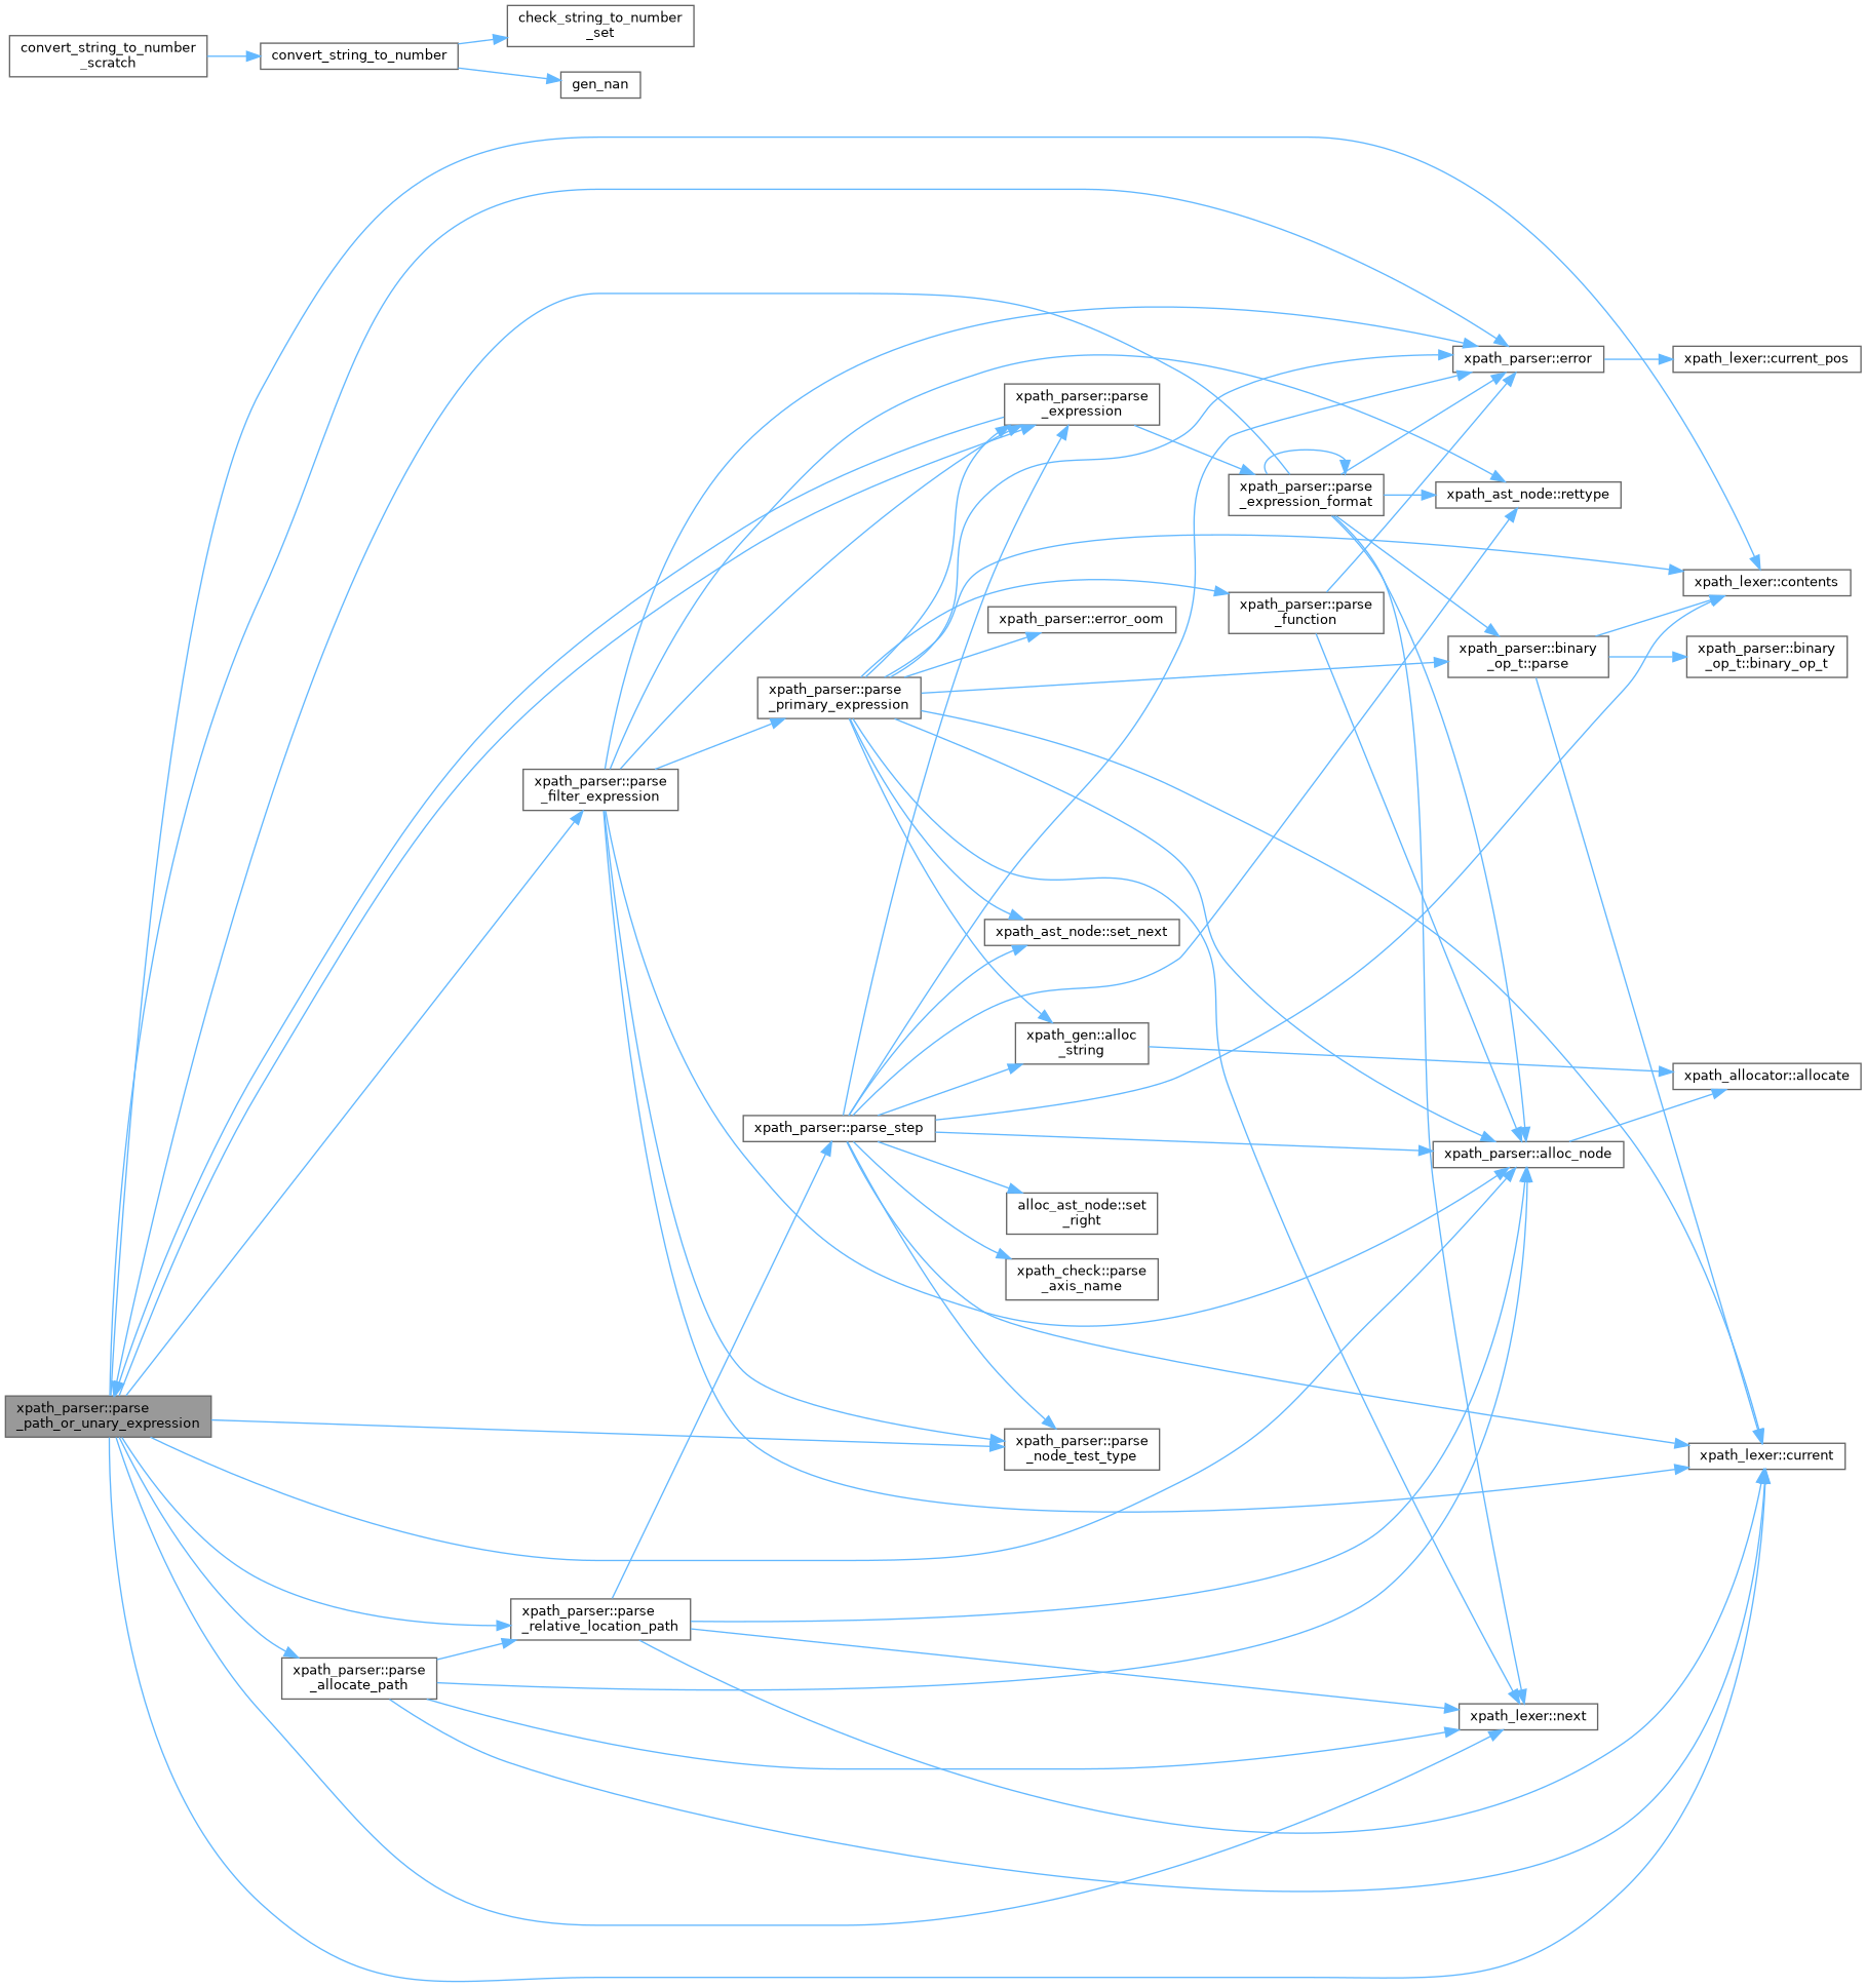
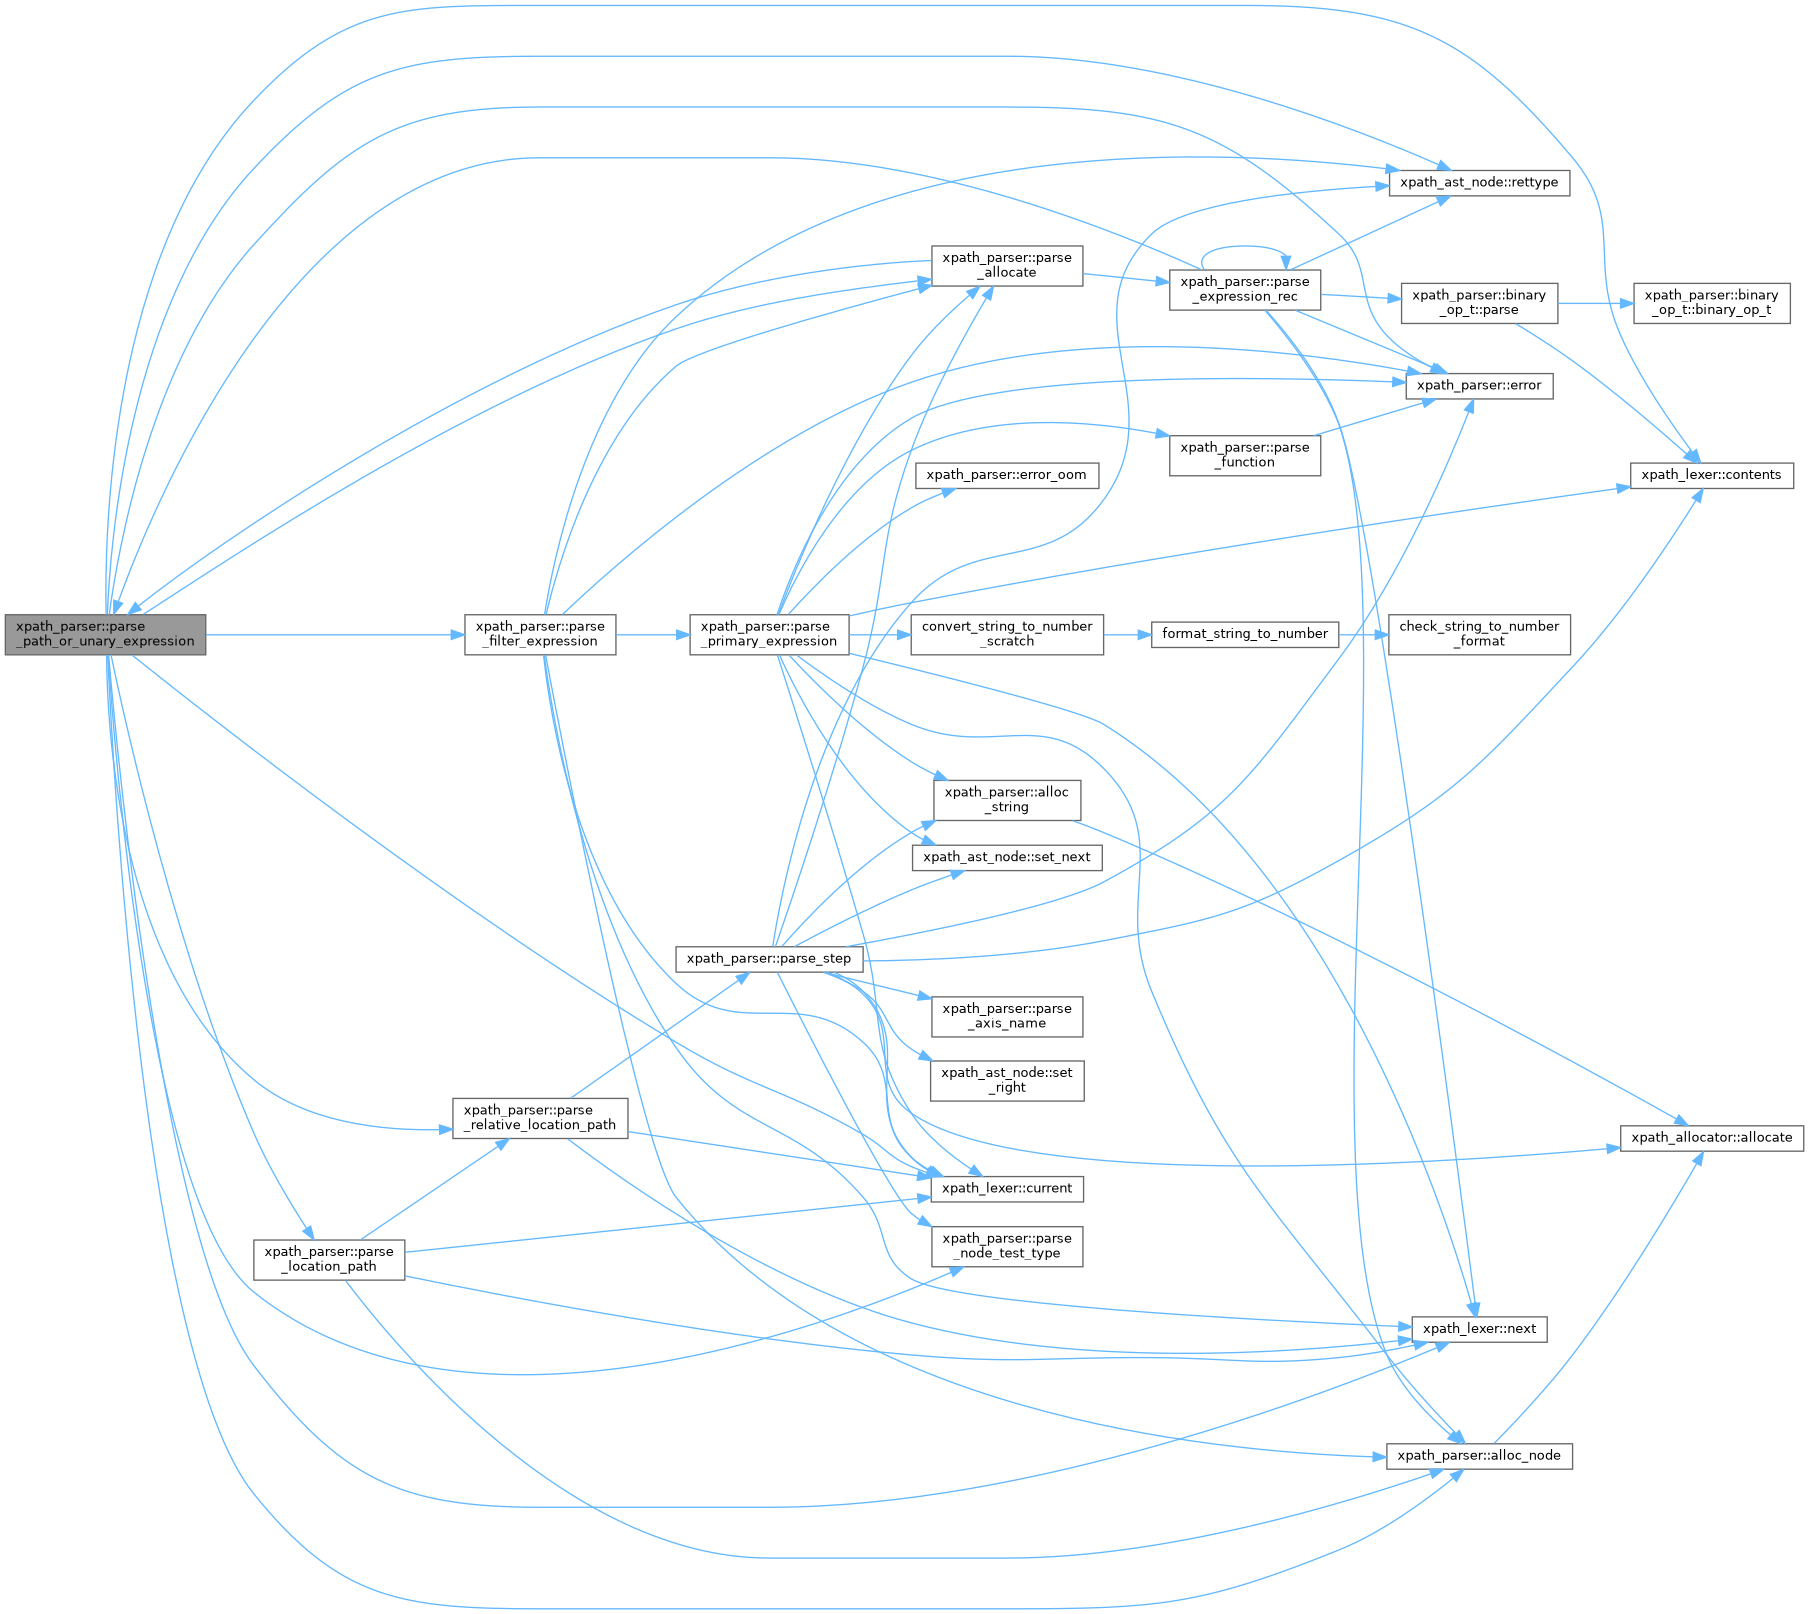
  digraph {
    rankdir=LR
    node [color=grey40 fillcolor=white fontname=Helvetica fontsize=10 shape=box style=filled]
    edge [color=steelblue1 fontname=Helvetica fontsize=10 labelfontname=Helvetica labelfontsize=10 style=solid]
    n1 [color=gray40 fillcolor=grey60 fontcolor=black height=0.2 label="xpath_parser::parse\l_path_or_unary_expression" width=0.4]
    n2 [height=0.2 label="xpath_parser::alloc_node" width=0.4]
    n3 [height=0.2 label="xpath_lexer::contents" width=0.4]
    n4 [height=0.2 label="xpath_lexer::current" width=0.4]
    n5 [height=0.2 label="xpath_parser::error" width=0.4]
    n6 [height=0.2 label="xpath_lexer::next" width=0.4]
-   n7 [height=0.2 label="xpath_parser::parse\l_expression" width=0.4]
+   n7 [height=0.2 label="xpath_parser::parse\l_allocate" width=0.4]
    n8 [height=0.2 label="xpath_ast_node::rettype" width=0.4]
    n9 [height=0.2 label="xpath_parser::parse\l_filter_expression" width=0.4]
-   n10 [height=0.2 label="xpath_parser::parse\l_allocate_path" width=0.4]
+   n10 [height=0.2 label="xpath_parser::parse\l_location_path" width=0.4]
    n11 [height=0.2 label="xpath_parser::parse\l_relative_location_path" width=0.4]
    n12 [height=0.2 label="xpath_parser::parse\l_node_test_type" width=0.4]
    n13 [height=0.2 label="xpath_allocator::allocate" width=0.4]
-   n14 [height=0.2 label="xpath_lexer::current_pos" width=0.4]
-   n15 [height=0.2 label="xpath_parser::parse\l_expression_format" width=0.4]
+   n15 [height=0.2 label="xpath_parser::parse\l_expression_rec" width=0.4]
    n16 [height=0.2 label="xpath_parser::parse\l_primary_expression" width=0.4]
    n17 [height=0.2 label="xpath_parser::parse_step" width=0.4]
    n18 [height=0.2 label="xpath_parser::binary\l_op_t::parse" width=0.4]
    n19 [height=0.2 label="xpath_parser::binary\l_op_t::binary_op_t" width=0.4]
-   n20 [height=0.2 label="xpath_gen::alloc\l_string" width=0.4]
+   n20 [height=0.2 label="xpath_parser::alloc\l_string" width=0.4]
    n21 [height=0.2 label="convert_string_to_number\l_scratch" width=0.4]
    n22 [height=0.2 label="xpath_parser::error_oom" width=0.4]
    n23 [height=0.2 label="xpath_parser::parse\l_function" width=0.4]
    n24 [height=0.2 label="xpath_ast_node::set_next" width=0.4]
-   n25 [height=0.2 label=convert_string_to_number width=0.4]
-   n26 [height=0.2 label="check_string_to_number\l_set" width=0.4]
-   n27 [height=0.2 label=gen_nan width=0.4]
-   n28 [height=0.2 label="xpath_check::parse\l_axis_name" width=0.4]
-   n29 [height=0.2 label="alloc_ast_node::set\l_right" width=0.4]
+   n25 [height=0.2 label=format_string_to_number width=0.4]
+   n26 [height=0.2 label="check_string_to_number\l_format" width=0.4]
+   n28 [height=0.2 label="xpath_parser::parse\l_axis_name" width=0.4]
+   n29 [height=0.2 label="xpath_ast_node::set\l_right" width=0.4]
    n1 -> n2
    n1 -> n3
    n1 -> n4
    n1 -> n5
    n1 -> n6
    n1 -> n7
+   n1 -> n8
    n1 -> n9
    n1 -> n10
    n1 -> n11
    n1 -> n12
    n2 -> n13
-   n5 -> n14
    n7 -> n1
    n7 -> n15
    n9 -> n2
    n9 -> n4
    n9 -> n5
-   n9 -> n12
+   n9 -> n6
    n9 -> n7
    n9 -> n8
    n9 -> n16
    n10 -> n2
    n10 -> n4
    n10 -> n6
    n10 -> n11
-   n11 -> n2
    n11 -> n4
    n11 -> n6
    n11 -> n17
    n15 -> n1
    n15 -> n2
    n15 -> n5
    n15 -> n6
    n15 -> n8
    n15 -> n15
    n15 -> n18
    n16 -> n2
    n16 -> n3
    n16 -> n4
    n16 -> n5
    n16 -> n6
    n16 -> n7
    n16 -> n20
-   n16 -> n18
+   n16 -> n21
    n16 -> n22
    n16 -> n23
    n16 -> n24
-   n17 -> n2
+   n17 -> n13
    n17 -> n3
    n17 -> n4
    n17 -> n5
    n17 -> n7
    n17 -> n8
    n17 -> n12
    n17 -> n20
    n17 -> n24
    n17 -> n28
    n17 -> n29
    n18 -> n3
-   n18 -> n4
    n18 -> n19
    n20 -> n13
    n21 -> n25
-   n23 -> n2
    n23 -> n5
    n25 -> n26
-   n25 -> n27
  }
